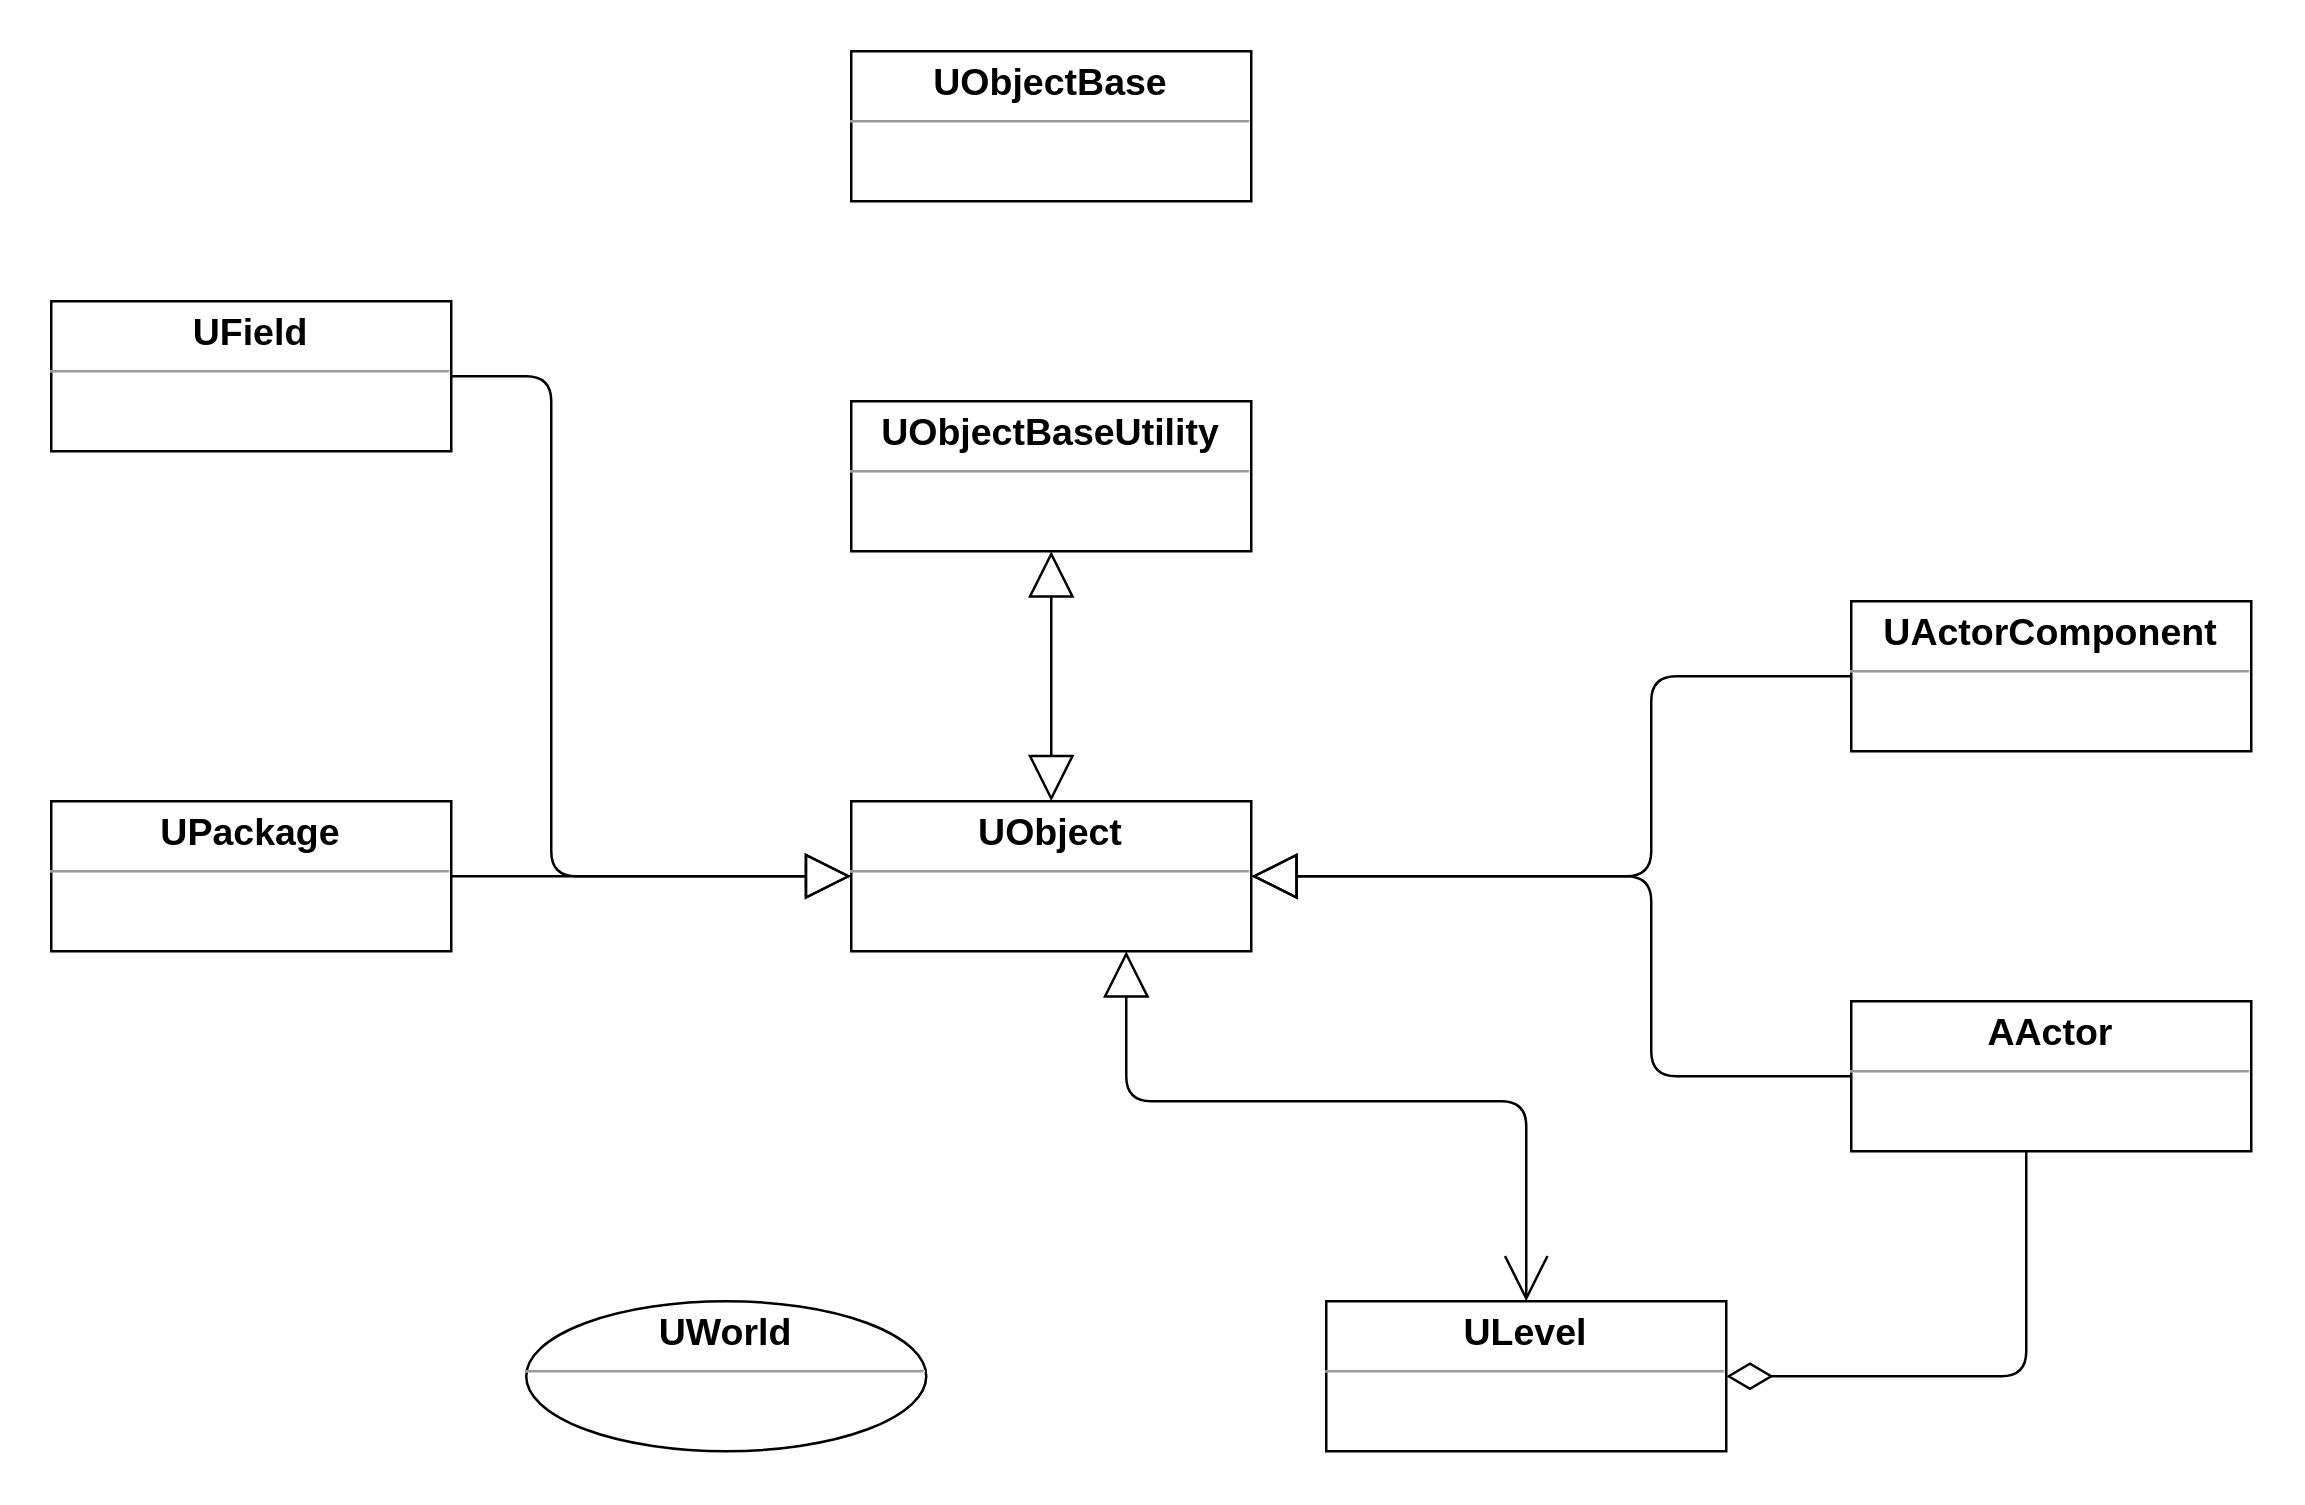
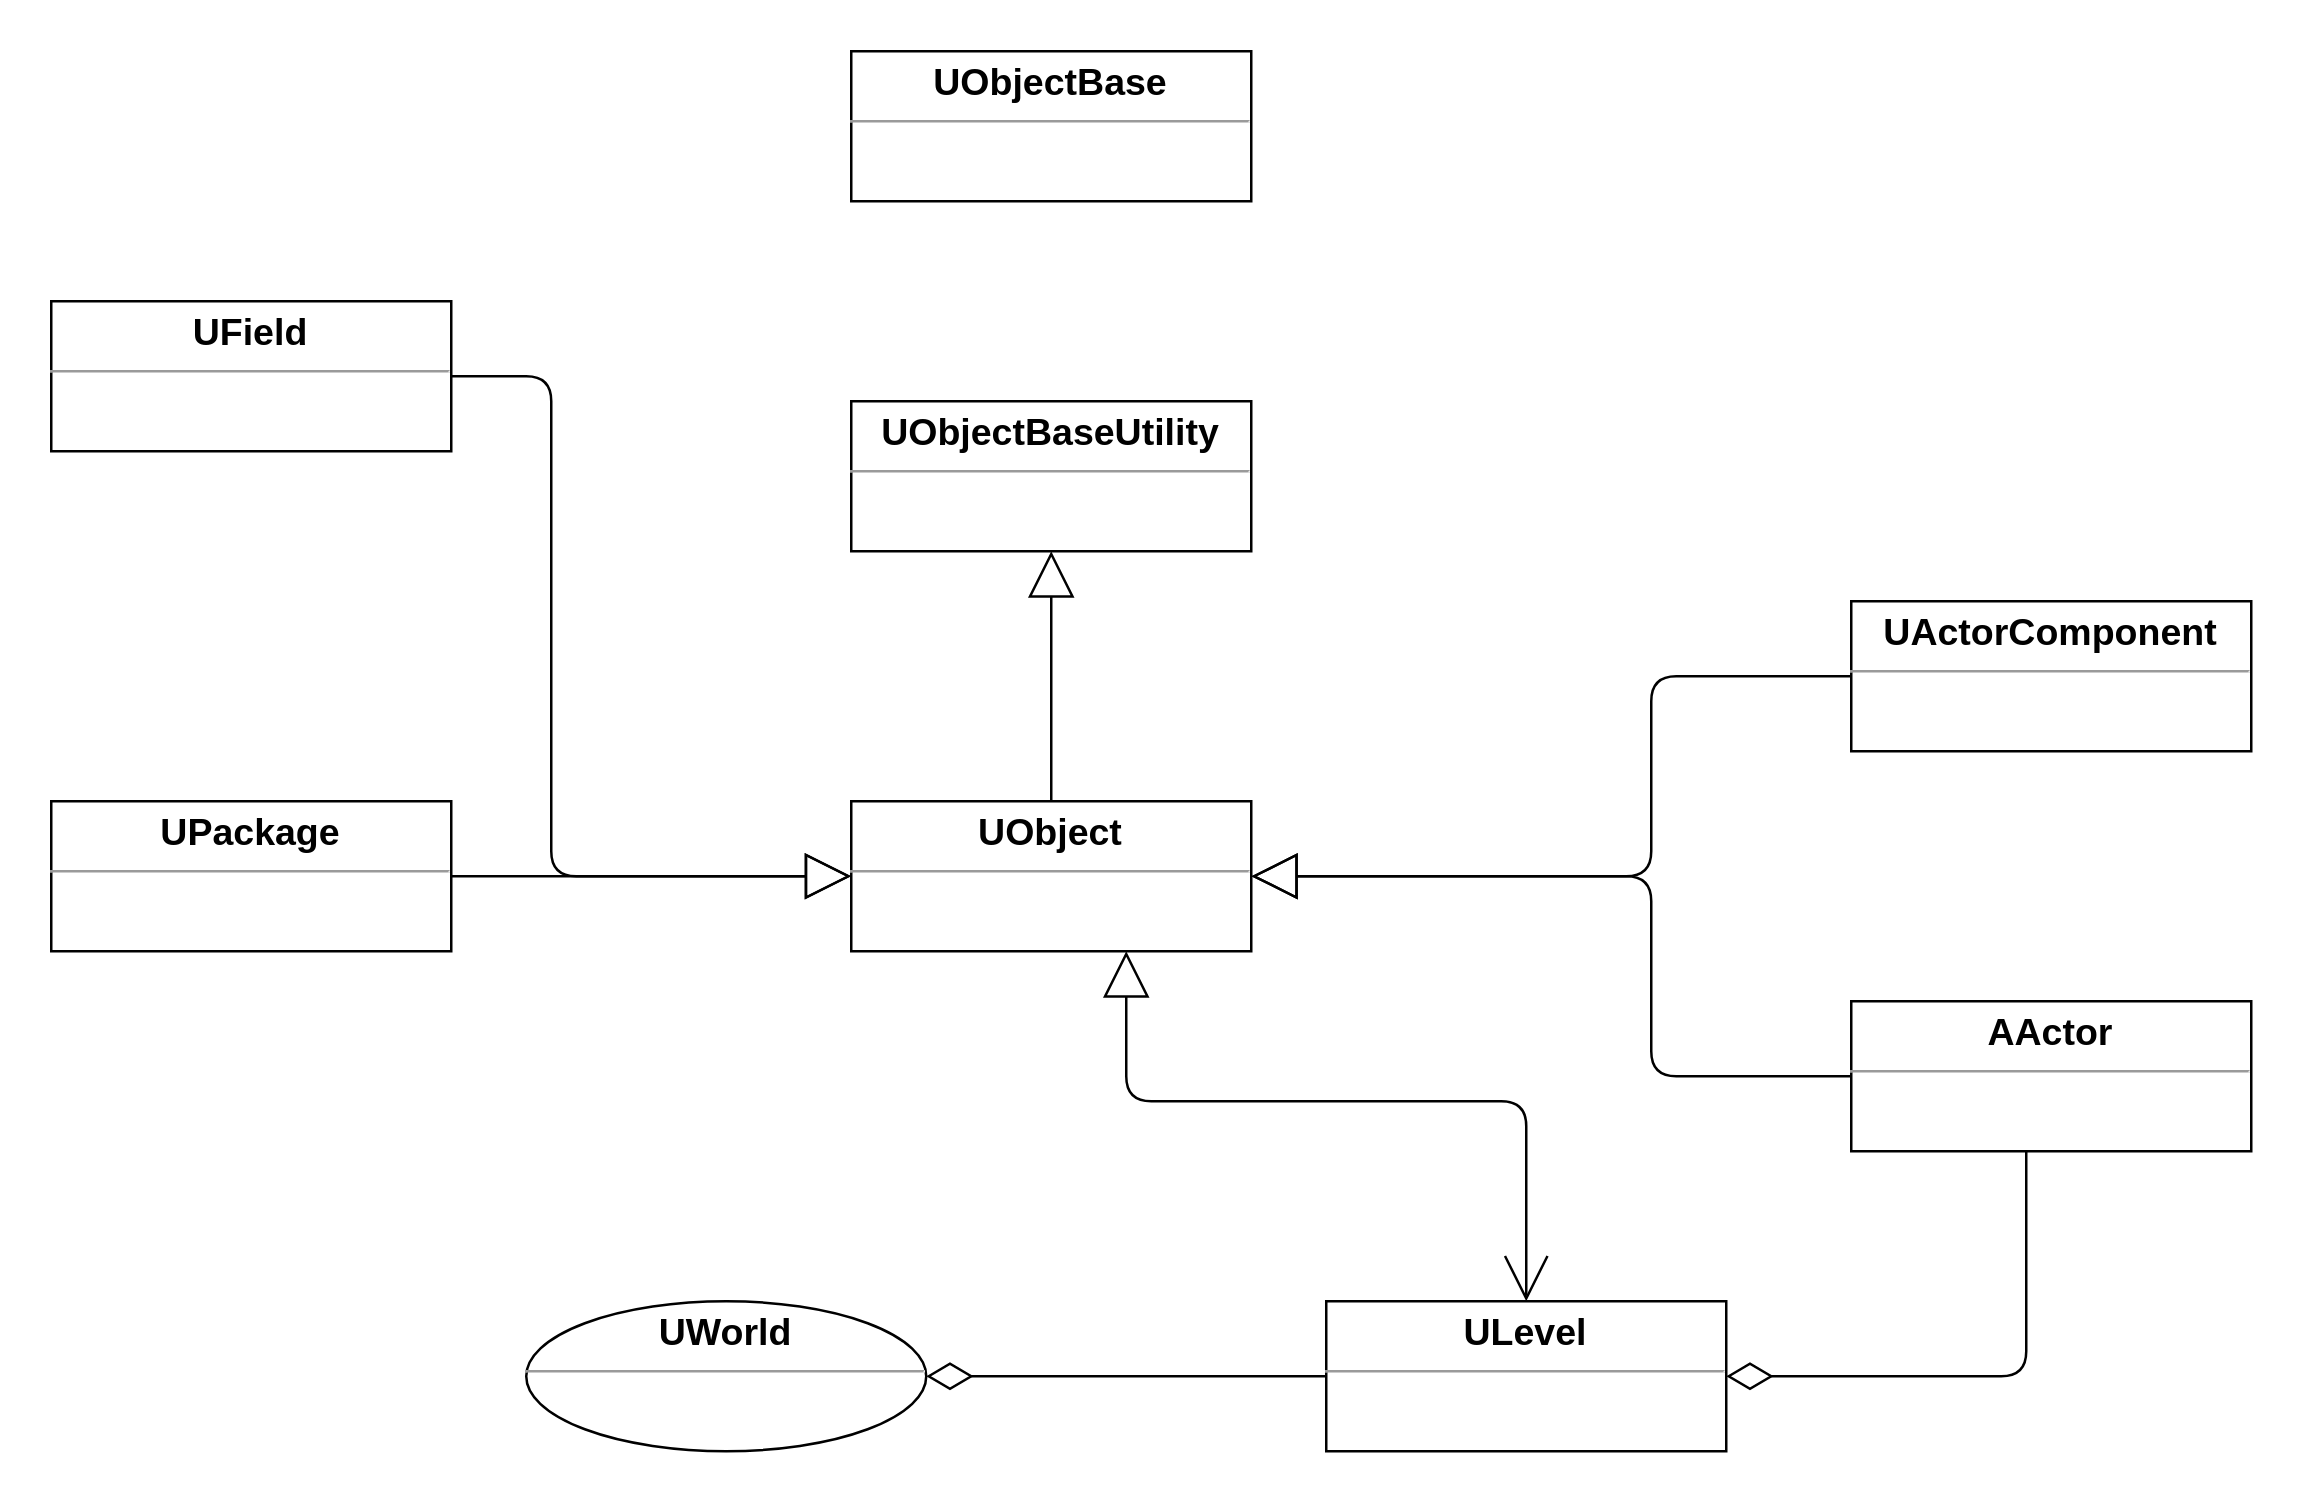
  <mxCell id="0" />
  <mxCell id="1" parent="0" />
  <mxCell id="2" value="&lt;p style=&quot;margin: 0px ; margin-top: 4px ; text-align: center&quot;&gt;&lt;span style=&quot;font-size: 15px&quot;&gt;&lt;b&gt;UObjectBase&lt;/b&gt;&lt;/span&gt;&lt;/p&gt;&lt;hr size=&quot;1&quot;&gt;&lt;p style=&quot;margin: 0px ; margin-left: 4px&quot;&gt;&lt;br&gt;&lt;/p&gt;&lt;p style=&quot;margin: 0px ; margin-left: 4px&quot;&gt;&lt;br&gt;&lt;/p&gt;" style="verticalAlign=top;align=left;overflow=fill;fontSize=12;fontFamily=Helvetica;html=1;fillColor=default;" parent="1" vertex="1"><mxGeometry x="340" y="20" width="160" height="60" as="geometry" /></mxCell>
- <mxCell id="3" value="" style="edgeStyle=orthogonalEdgeStyle;rounded=1;orthogonalLoop=1;jettySize=auto;html=1;fontFamily=Comic Sans MS;fontSize=15;startArrow=block;startFill=0;endArrow=block;endFill=0;startSize=16;endSize=16;" parent="1" source="4" target="10" edge="1"><mxGeometry relative="1" as="geometry" /></mxCell>
+ <mxCell id="3" value="" style="edgeStyle=orthogonalEdgeStyle;rounded=1;orthogonalLoop=1;jettySize=auto;html=1;fontFamily=Comic Sans MS;fontSize=15;startArrow=block;startFill=0;endArrow=none;endFill=0;startSize=16;endSize=16;" parent="1" source="4" target="10" edge="1"><mxGeometry relative="1" as="geometry" /></mxCell>
  <mxCell id="4" value="&lt;p style=&quot;margin: 0px ; margin-top: 4px ; text-align: center&quot;&gt;&lt;span style=&quot;font-size: 15px&quot;&gt;&lt;b&gt;UObjectBaseUtility&lt;/b&gt;&lt;/span&gt;&lt;/p&gt;&lt;hr size=&quot;1&quot;&gt;&lt;p style=&quot;margin: 0px ; margin-left: 4px&quot;&gt;&lt;br&gt;&lt;/p&gt;&lt;p style=&quot;margin: 0px ; margin-left: 4px&quot;&gt;&lt;br&gt;&lt;/p&gt;" style="verticalAlign=top;align=left;overflow=fill;fontSize=12;fontFamily=Helvetica;html=1;fillColor=default;" parent="1" vertex="1"><mxGeometry x="340" y="160" width="160" height="60" as="geometry" /></mxCell>
  <mxCell id="5" value="" style="edgeStyle=orthogonalEdgeStyle;rounded=1;orthogonalLoop=1;jettySize=auto;html=1;fontFamily=Comic Sans MS;fontSize=15;startArrow=block;startFill=0;endArrow=none;endFill=0;startSize=16;endSize=16;" parent="1" source="10" target="11" edge="1"><mxGeometry relative="1" as="geometry"><Array as="points"><mxPoint x="220" y="350" /><mxPoint x="220" y="150" /></Array></mxGeometry></mxCell>
  <mxCell id="6" value="" style="edgeStyle=orthogonalEdgeStyle;rounded=1;orthogonalLoop=1;jettySize=auto;html=1;fontFamily=Comic Sans MS;fontSize=15;startArrow=block;startFill=0;endArrow=none;endFill=0;startSize=16;endSize=16;" parent="1" source="10" target="12" edge="1"><mxGeometry relative="1" as="geometry"><Array as="points"><mxPoint x="660" y="350" /><mxPoint x="660" y="270" /></Array></mxGeometry></mxCell>
  <mxCell id="7" value="" style="edgeStyle=orthogonalEdgeStyle;rounded=1;orthogonalLoop=1;jettySize=auto;html=1;fontFamily=Comic Sans MS;fontSize=15;startArrow=block;startFill=0;endArrow=none;endFill=0;startSize=16;endSize=16;" parent="1" source="10" target="14" edge="1"><mxGeometry relative="1" as="geometry"><Array as="points"><mxPoint x="660" y="350" /><mxPoint x="660" y="430" /></Array></mxGeometry></mxCell>
  <mxCell id="8" value="" style="edgeStyle=orthogonalEdgeStyle;rounded=1;orthogonalLoop=1;jettySize=auto;html=1;fontFamily=Comic Sans MS;fontSize=15;startArrow=block;startFill=0;endArrow=open;endFill=0;startSize=16;endSize=16;" parent="1" source="10" target="17" edge="1"><mxGeometry relative="1" as="geometry"><Array as="points"><mxPoint x="450" y="440" /><mxPoint x="610" y="440" /></Array></mxGeometry></mxCell>
  <mxCell id="9" value="" style="edgeStyle=orthogonalEdgeStyle;rounded=1;orthogonalLoop=1;jettySize=auto;html=1;fontFamily=Comic Sans MS;fontSize=15;startArrow=block;startFill=0;endArrow=none;endFill=0;startSize=16;endSize=6;strokeWidth=1;" parent="1" source="10" target="18" edge="1"><mxGeometry relative="1" as="geometry" /></mxCell>
  <mxCell id="10" value="&lt;p style=&quot;margin: 0px ; margin-top: 4px ; text-align: center&quot;&gt;&lt;span style=&quot;font-size: 15px&quot;&gt;&lt;b&gt;UObject&lt;/b&gt;&lt;/span&gt;&lt;/p&gt;&lt;hr size=&quot;1&quot;&gt;&lt;p style=&quot;margin: 0px ; margin-left: 4px&quot;&gt;&lt;br&gt;&lt;/p&gt;&lt;p style=&quot;margin: 0px ; margin-left: 4px&quot;&gt;&lt;br&gt;&lt;/p&gt;" style="verticalAlign=top;align=left;overflow=fill;fontSize=12;fontFamily=Helvetica;html=1;fillColor=default;" parent="1" vertex="1"><mxGeometry x="340" y="320" width="160" height="60" as="geometry" /></mxCell>
  <mxCell id="11" value="&lt;p style=&quot;margin: 0px ; margin-top: 4px ; text-align: center&quot;&gt;&lt;span style=&quot;font-size: 15px&quot;&gt;&lt;b&gt;UField&lt;/b&gt;&lt;/span&gt;&lt;/p&gt;&lt;hr size=&quot;1&quot;&gt;&lt;p style=&quot;margin: 0px ; margin-left: 4px&quot;&gt;&lt;/p&gt;&lt;p style=&quot;margin: 0px ; margin-left: 4px&quot;&gt;&lt;br&gt;&lt;/p&gt;" style="verticalAlign=top;align=left;overflow=fill;fontSize=12;fontFamily=Helvetica;html=1;fillColor=default;" parent="1" vertex="1"><mxGeometry x="20" y="120" width="160" height="60" as="geometry" /></mxCell>
  <mxCell id="12" value="&lt;p style=&quot;margin: 0px ; margin-top: 4px ; text-align: center&quot;&gt;&lt;span style=&quot;font-size: 15px&quot;&gt;&lt;b&gt;UActorComponent&lt;/b&gt;&lt;/span&gt;&lt;/p&gt;&lt;hr size=&quot;1&quot;&gt;&lt;p style=&quot;margin: 0px ; margin-left: 4px&quot;&gt;&lt;br&gt;&lt;/p&gt;&lt;p style=&quot;margin: 0px ; margin-left: 4px&quot;&gt;&lt;br&gt;&lt;/p&gt;" style="verticalAlign=top;align=left;overflow=fill;fontSize=12;fontFamily=Helvetica;html=1;fillColor=default;" parent="1" vertex="1"><mxGeometry x="740" y="240" width="160" height="60" as="geometry" /></mxCell>
  <mxCell id="13" style="edgeStyle=orthogonalEdgeStyle;rounded=1;orthogonalLoop=1;jettySize=auto;html=1;entryX=1;entryY=0.5;entryDx=0;entryDy=0;fontFamily=Comic Sans MS;fontSize=15;startArrow=none;startFill=0;endArrow=diamondThin;endFill=0;startSize=16;endSize=16;" parent="1" source="14" target="17" edge="1"><mxGeometry relative="1" as="geometry"><Array as="points"><mxPoint x="810" y="550" /></Array></mxGeometry></mxCell>
  <mxCell id="14" value="&lt;p style=&quot;margin: 0px ; margin-top: 4px ; text-align: center&quot;&gt;&lt;span style=&quot;font-size: 15px&quot;&gt;&lt;b&gt;AActor&lt;/b&gt;&lt;/span&gt;&lt;/p&gt;&lt;hr size=&quot;1&quot;&gt;&lt;p style=&quot;margin: 0px ; margin-left: 4px&quot;&gt;&lt;br&gt;&lt;/p&gt;" style="verticalAlign=top;align=left;overflow=fill;fontSize=12;fontFamily=Helvetica;html=1;fillColor=default;" parent="1" vertex="1"><mxGeometry x="740" y="400" width="160" height="60" as="geometry" /></mxCell>
  <mxCell id="15" value="&lt;p style=&quot;margin: 0px ; margin-top: 4px ; text-align: center&quot;&gt;&lt;span style=&quot;font-size: 15px&quot;&gt;&lt;b&gt;UWorld&lt;/b&gt;&lt;/span&gt;&lt;/p&gt;&lt;hr size=&quot;1&quot;&gt;&lt;p style=&quot;margin: 0px ; margin-left: 4px&quot;&gt;&lt;br&gt;&lt;/p&gt;&lt;p style=&quot;margin: 0px ; margin-left: 4px&quot;&gt;&lt;br&gt;&lt;/p&gt;" style="ellipse;verticalAlign=top;align=left;overflow=fill;fontSize=12;fontFamily=Helvetica;html=1;fillColor=default;" parent="1" vertex="1"><mxGeometry x="210" y="520" width="160" height="60" as="geometry" /></mxCell>
+ <mxCell id="16" style="edgeStyle=orthogonalEdgeStyle;rounded=1;orthogonalLoop=1;jettySize=auto;html=1;fontFamily=Comic Sans MS;fontSize=15;startArrow=none;startFill=0;endArrow=diamondThin;endFill=0;startSize=16;endSize=16;" parent="1" source="17" target="15" edge="1"><mxGeometry relative="1" as="geometry" /></mxCell>
  <mxCell id="17" value="&lt;p style=&quot;margin: 0px ; margin-top: 4px ; text-align: center&quot;&gt;&lt;span style=&quot;font-size: 15px&quot;&gt;&lt;b&gt;ULevel&lt;/b&gt;&lt;/span&gt;&lt;/p&gt;&lt;hr size=&quot;1&quot;&gt;&lt;p style=&quot;margin: 0px ; margin-left: 4px&quot;&gt;&lt;br&gt;&lt;/p&gt;&lt;p style=&quot;margin: 0px ; margin-left: 4px&quot;&gt;&lt;br&gt;&lt;/p&gt;" style="verticalAlign=top;align=left;overflow=fill;fontSize=12;fontFamily=Helvetica;html=1;fillColor=default;" parent="1" vertex="1"><mxGeometry x="530" y="520" width="160" height="60" as="geometry" /></mxCell>
  <mxCell id="18" value="&lt;p style=&quot;margin: 0px ; margin-top: 4px ; text-align: center&quot;&gt;&lt;span style=&quot;font-size: 15px&quot;&gt;&lt;b&gt;UPackage&lt;/b&gt;&lt;/span&gt;&lt;/p&gt;&lt;hr size=&quot;1&quot;&gt;&lt;p style=&quot;margin: 0px ; margin-left: 4px&quot;&gt;&lt;br&gt;&lt;/p&gt;&lt;p style=&quot;margin: 0px ; margin-left: 4px&quot;&gt;&lt;br&gt;&lt;/p&gt;" style="verticalAlign=top;align=left;overflow=fill;fontSize=12;fontFamily=Helvetica;html=1;fillColor=default;" parent="1" vertex="1"><mxGeometry x="20" y="320" width="160" height="60" as="geometry" /></mxCell>
